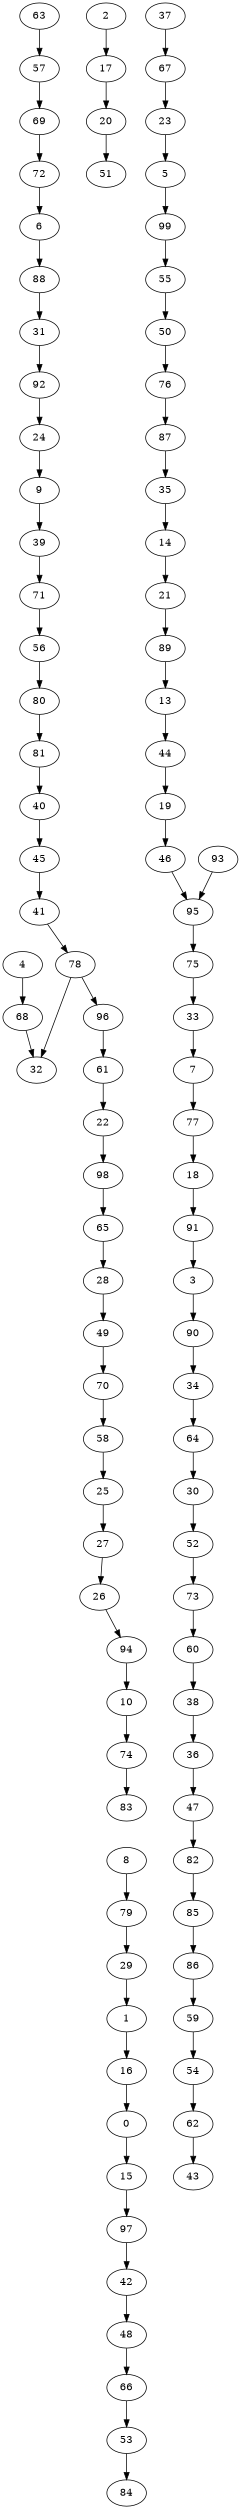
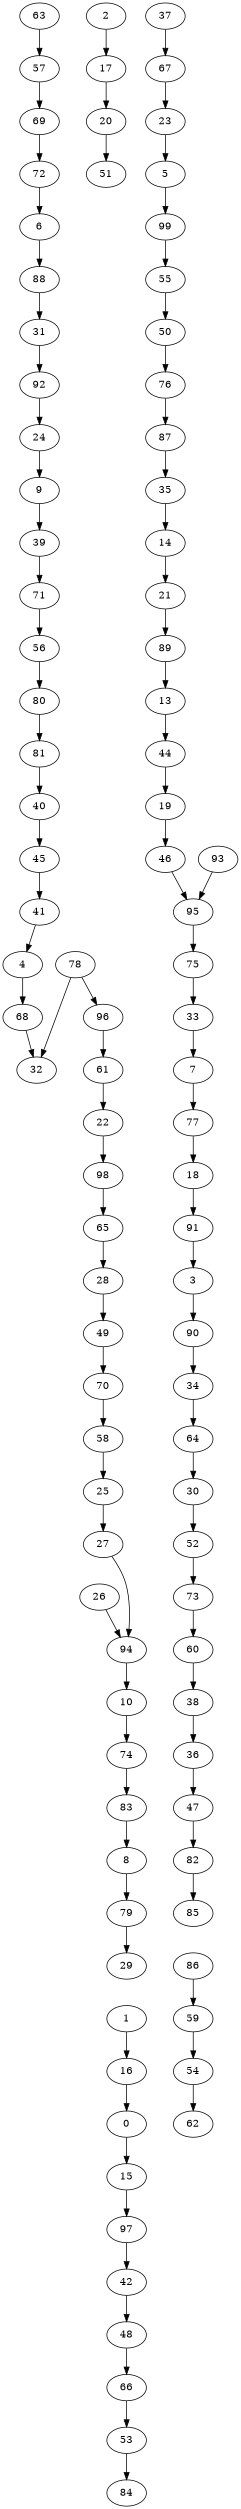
  digraph {
    0
    15
    97
    1
    16
    2
    17
    20
    3
    90
    34
    4
    68
    32
    5
    99
    55
    6
    88
    31
    7
    77
    18
    8
    79
    29
    9
    39
    71
    10
    74
    83
    63
    57
    13
    44
    19
    14
    21
    89
    42
    51
    91
    46
    95
    22
    98
    65
    23
    24
    25
    27
    26
    94
    28
    49
    70
    30
    52
    73
    92
    78
    96
    33
    64
    35
    36
    47
    82
    37
    67
    38
    56
    40
    45
    41
    48
    66
    93
    85
    53
    58
    50
    76
    87
    60
    84
    54
    62
-   43
    80
    81
    69
    72
    59
    61
    75
    86
    0 -> 15
    15 -> 97
    97 -> 42
    1 -> 16
    16 -> 0
    2 -> 17
    17 -> 20
    20 -> 51
    3 -> 90
    90 -> 34
    34 -> 64
    4 -> 68
    68 -> 32
    5 -> 99
    99 -> 55
    55 -> 50
    6 -> 88
    88 -> 31
    31 -> 92
    7 -> 77
    77 -> 18
    18 -> 91
    8 -> 79
    79 -> 29
-   29 -> 1
    9 -> 39
    39 -> 71
    71 -> 56
    10 -> 74
    74 -> 83
+   83 -> 8
    63 -> 57
    57 -> 69
    13 -> 44
    44 -> 19
    19 -> 46
    14 -> 21
    21 -> 89
    89 -> 13
    42 -> 48
    91 -> 3
    46 -> 95
    95 -> 75
    22 -> 98
    98 -> 65
    65 -> 28
    23 -> 5
    24 -> 9
    25 -> 27
-   27 -> 26
+   27 -> 94
    26 -> 94
    94 -> 10
    28 -> 49
    49 -> 70
    70 -> 58
    30 -> 52
    52 -> 73
    73 -> 60
    92 -> 24
    78 -> 32
    78 -> 96
    96 -> 61
    33 -> 7
    64 -> 30
    35 -> 14
    36 -> 47
    47 -> 82
    82 -> 85
    37 -> 67
    67 -> 23
    38 -> 36
    56 -> 80
    40 -> 45
    45 -> 41
-   41 -> 78
+   41 -> 4
    48 -> 66
    66 -> 53
    93 -> 95
-   85 -> 86
    53 -> 84
    58 -> 25
    50 -> 76
    76 -> 87
    87 -> 35
    60 -> 38
    54 -> 62
-   62 -> 43
    80 -> 81
    81 -> 40
    69 -> 72
    72 -> 6
    59 -> 54
    61 -> 22
    75 -> 33
    86 -> 59
  }
